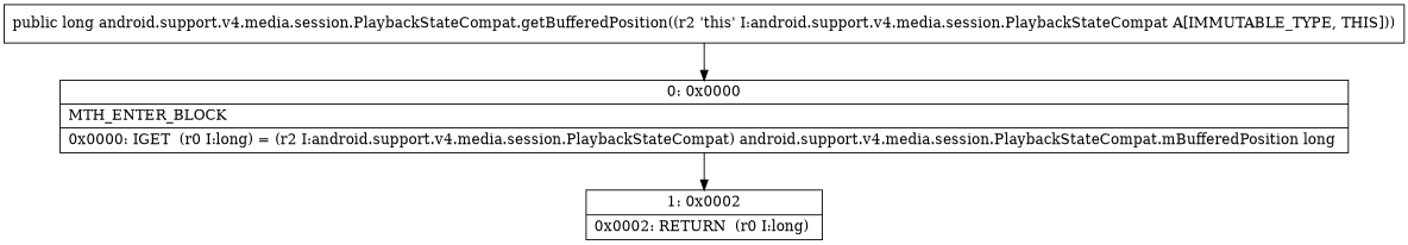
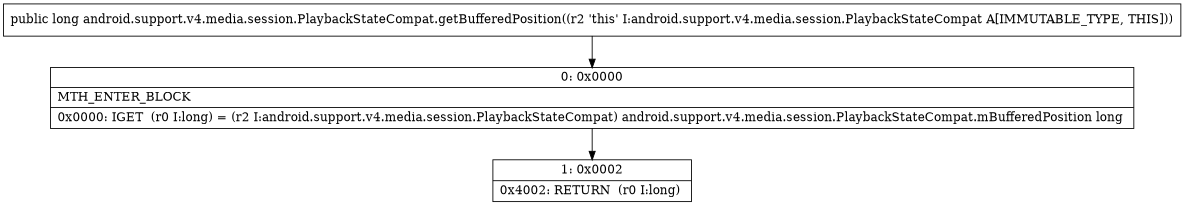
  digraph {
    node [shape=record]
    n1 [label="{0\:\ 0x0000|MTH_ENTER_BLOCK\l|0x0000: IGET  (r0 I:long) = (r2 I:android.support.v4.media.session.PlaybackStateCompat) android.support.v4.media.session.PlaybackStateCompat.mBufferedPosition long \l}"]
-   n2 [label="{1\:\ 0x0002|0x0002: RETURN  (r0 I:long) \l}"]
+   n2 [label="{1\:\ 0x0002|0x4002: RETURN  (r0 I:long) \l}"]
    n3 [label="{public long android.support.v4.media.session.PlaybackStateCompat.getBufferedPosition((r2 'this' I:android.support.v4.media.session.PlaybackStateCompat A[IMMUTABLE_TYPE, THIS])) }"]
    n1 -> n2
    n3 -> n1
  }
